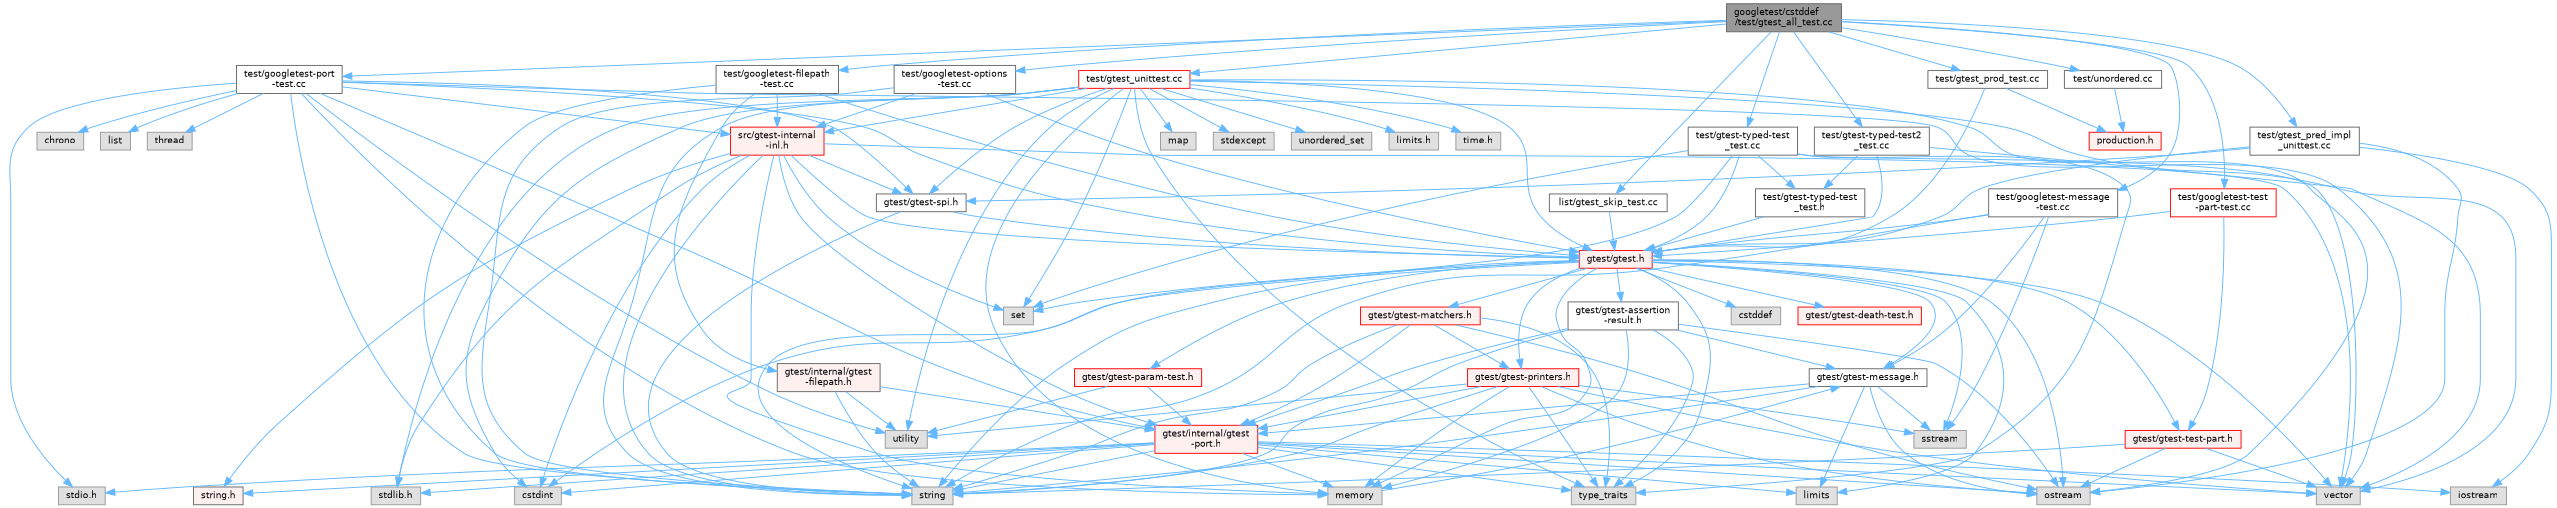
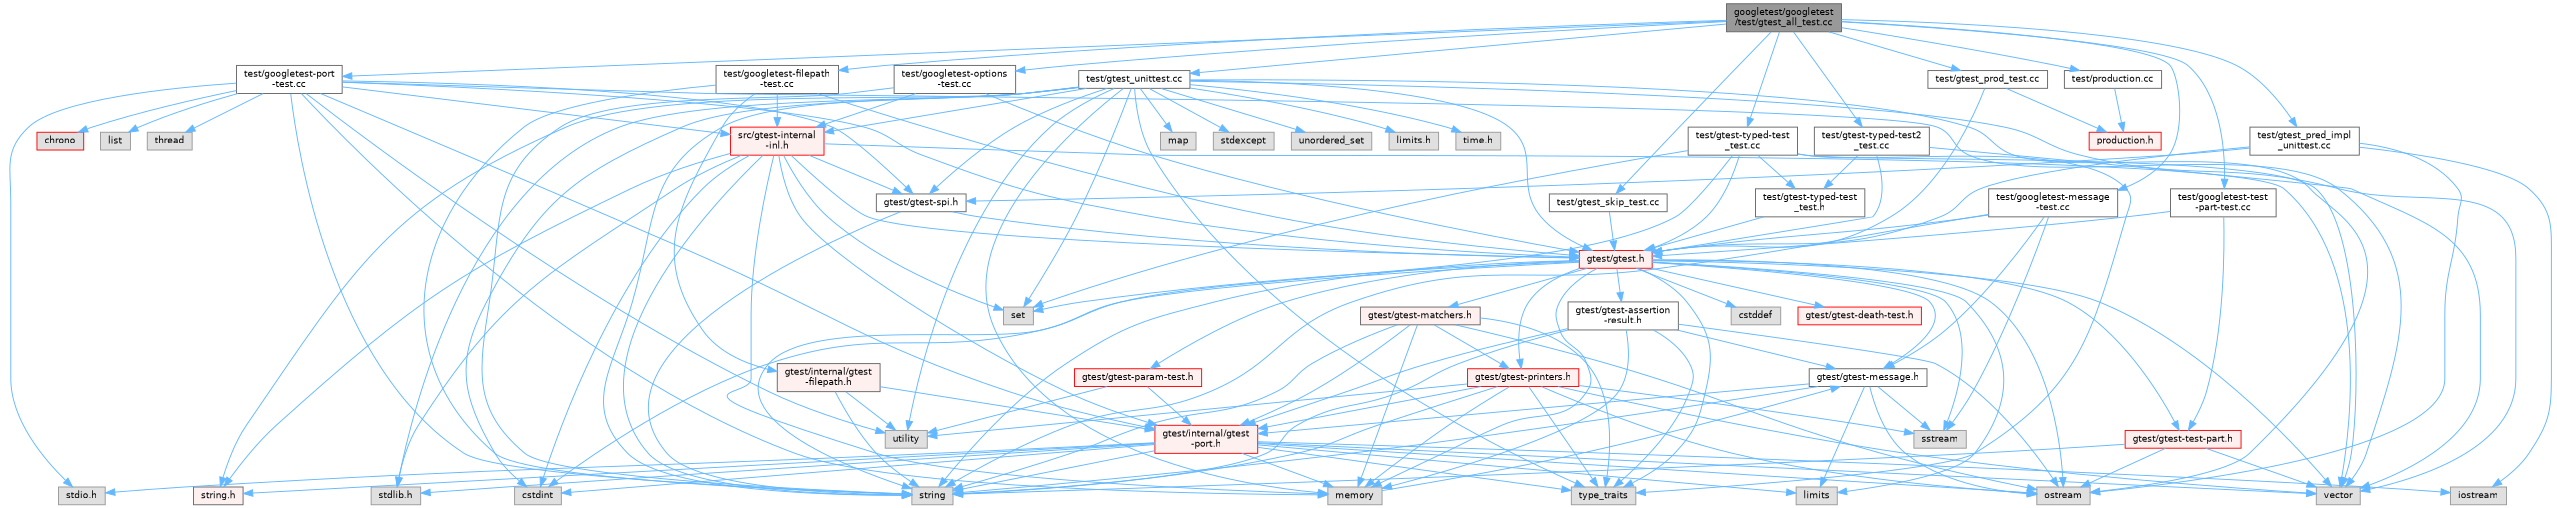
  digraph {
    node [color=grey60 fillcolor="#E0E0E0" fontname=Helvetica fontsize=10 shape=box style=filled]
    edge [color=steelblue1 fontname=Helvetica fontsize=10 labelfontname=Helvetica labelfontsize=10 style=solid]
-   n1 [color=gray40 fillcolor=grey60 fontcolor=black height=0.2 label="googletest/cstddef\l/test/gtest_all_test.cc" width=0.4]
+   n1 [color=gray40 fillcolor=grey60 fontcolor=black height=0.2 label="googletest/googletest\l/test/gtest_all_test.cc" width=0.4]
    n2 [color=grey40 fillcolor=white height=0.2 label="test/googletest-filepath\l-test.cc" width=0.4]
    n3 [color=grey40 fillcolor=white height=0.2 label="test/googletest-message\l-test.cc" width=0.4]
    n4 [color=grey40 fillcolor=white height=0.2 label="test/googletest-options\l-test.cc" width=0.4]
    n5 [color=grey40 fillcolor=white height=0.2 label="test/googletest-port\l-test.cc" width=0.4]
-   n6 [color=red fillcolor=white height=0.2 label="test/googletest-test\l-part-test.cc" width=0.4]
+   n6 [color=grey40 fillcolor=white height=0.2 label="test/googletest-test\l-part-test.cc" width=0.4]
    n7 [color=grey40 fillcolor=white height=0.2 label="test/gtest-typed-test2\l_test.cc" width=0.4]
    n8 [color=grey40 fillcolor=white height=0.2 label="test/gtest-typed-test\l_test.cc" width=0.4]
    n9 [color=grey40 fillcolor=white height=0.2 label="test/gtest_pred_impl\l_unittest.cc" width=0.4]
    n10 [color=grey40 fillcolor=white height=0.2 label="test/gtest_prod_test.cc" width=0.4]
-   n11 [color=grey40 fillcolor=white height=0.2 label="list/gtest_skip_test.cc" width=0.4]
-   n12 [color=red fillcolor=white height=0.2 label="test/gtest_unittest.cc" width=0.4]
-   n13 [color=grey40 fillcolor=white height=0.2 label="test/unordered.cc" width=0.4]
+   n11 [color=grey40 fillcolor=white height=0.2 label="test/gtest_skip_test.cc" width=0.4]
+   n12 [color=grey40 fillcolor=white height=0.2 label="test/gtest_unittest.cc" width=0.4]
+   n13 [color=grey40 fillcolor=white height=0.2 label="test/production.cc" width=0.4]
    n14 [height=0.2 label=string width=0.4]
    n15 [color=red fillcolor="#FFF0F0" height=0.2 label="gtest/gtest.h" width=0.4]
    n16 [color=grey40 fillcolor="#FFF0F0" height=0.2 label="gtest/internal/gtest\l-filepath.h" width=0.4]
    n17 [color=red fillcolor="#FFF0F0" height=0.2 label="src/gtest-internal\l-inl.h" width=0.4]
    n18 [height=0.2 label=sstream width=0.4]
    n19 [color=grey40 fillcolor=white height=0.2 label="gtest/gtest-message.h" width=0.4]
    n20 [height=0.2 label=memory width=0.4]
    n21 [height=0.2 label=vector width=0.4]
    n22 [color=red fillcolor="#FFF0F0" height=0.2 label="gtest/internal/gtest\l-port.h" width=0.4]
    n23 [height=0.2 label="stdio.h" width=0.4]
    n24 [height=0.2 label=utility width=0.4]
    n25 [color=grey40 fillcolor=white height=0.2 label="gtest/gtest-spi.h" width=0.4]
-   n26 [height=0.2 label=chrono width=0.4]
+   n26 [color=red height=0.2 label=chrono width=0.4]
    n27 [height=0.2 label=list width=0.4]
    n28 [height=0.2 label=thread width=0.4]
    n29 [color=red fillcolor="#FFF0F0" height=0.2 label="gtest/gtest-test-part.h" width=0.4]
    n30 [color=grey40 fillcolor=white height=0.2 label="test/gtest-typed-test\l_test.h" width=0.4]
    n31 [height=0.2 label=set width=0.4]
    n32 [height=0.2 label=type_traits width=0.4]
    n33 [height=0.2 label=ostream width=0.4]
    n34 [height=0.2 label=iostream width=0.4]
    n35 [color=red fillcolor="#FFF0F0" height=0.2 label="production.h" width=0.4]
    n36 [height=0.2 label=cstdint width=0.4]
    n37 [height=0.2 label="stdlib.h" width=0.4]
    n38 [color=grey40 fillcolor="#FFF0F0" height=0.2 label="string.h" width=0.4]
    n39 [height=0.2 label="limits.h" width=0.4]
    n40 [height=0.2 label="time.h" width=0.4]
    n41 [height=0.2 label=map width=0.4]
    n42 [height=0.2 label=stdexcept width=0.4]
    n43 [height=0.2 label=unordered_set width=0.4]
    n44 [height=0.2 label=cstddef width=0.4]
    n45 [height=0.2 label=limits width=0.4]
    n46 [color=grey40 fillcolor=white height=0.2 label="gtest/gtest-assertion\l-result.h" width=0.4]
    n47 [color=red fillcolor="#FFF0F0" height=0.2 label="gtest/gtest-death-test.h" width=0.4]
-   n48 [color=red fillcolor="#FFF0F0" height=0.2 label="gtest/gtest-matchers.h" width=0.4]
+   n48 [color=grey40 fillcolor="#FFF0F0" height=0.2 label="gtest/gtest-matchers.h" width=0.4]
    n49 [color=red fillcolor="#FFF0F0" height=0.2 label="gtest/gtest-printers.h" width=0.4]
    n50 [color=red fillcolor="#FFF0F0" height=0.2 label="gtest/gtest-param-test.h" width=0.4]
    n1 -> n2
    n1 -> n3
    n1 -> n4
    n1 -> n5
    n1 -> n6
    n1 -> n7
    n1 -> n8
    n1 -> n9
    n1 -> n10
    n1 -> n11
    n1 -> n12
    n1 -> n13
    n2 -> n14
    n2 -> n15
    n2 -> n16
    n2 -> n17
    n3 -> n14
    n3 -> n15
    n3 -> n18
    n3 -> n19
    n4 -> n14
    n4 -> n15
    n4 -> n17
    n5 -> n14
    n5 -> n15
    n5 -> n17
    n5 -> n20
    n5 -> n21
    n5 -> n22
    n5 -> n23
    n5 -> n24
    n5 -> n25
    n5 -> n26
    n5 -> n27
    n5 -> n28
    n6 -> n15
    n6 -> n29
    n7 -> n15
    n7 -> n21
    n7 -> n30
    n8 -> n14
    n8 -> n15
    n8 -> n21
    n8 -> n30
    n8 -> n31
    n8 -> n32
    n9 -> n15
    n9 -> n25
    n9 -> n33
    n9 -> n34
    n10 -> n15
    n10 -> n35
    n11 -> n15
    n12 -> n14
    n12 -> n15
    n12 -> n17
    n12 -> n20
    n12 -> n21
    n12 -> n24
    n12 -> n25
    n12 -> n31
    n12 -> n32
    n12 -> n33
    n12 -> n36
    n12 -> n37
+   n12 -> n38
    n12 -> n39
    n12 -> n40
    n12 -> n41
    n12 -> n42
    n12 -> n43
    n13 -> n35
    n15 -> n14
    n15 -> n18
    n15 -> n19
    n15 -> n20
    n15 -> n21
    n15 -> n29
    n15 -> n31
    n15 -> n32
    n15 -> n33
    n15 -> n36
    n15 -> n44
    n15 -> n45
    n15 -> n46
    n15 -> n47
    n15 -> n48
    n15 -> n49
    n15 -> n50
    n16 -> n14
    n16 -> n22
    n16 -> n24
    n17 -> n14
    n17 -> n15
    n17 -> n20
    n17 -> n21
    n17 -> n22
    n17 -> n25
    n17 -> n31
    n17 -> n36
    n17 -> n37
    n17 -> n38
    n19 -> n14
    n19 -> n18
    n19 -> n22
    n19 -> n33
    n19 -> n45
    n20 -> n19
    n22 -> n14
    n22 -> n20
    n22 -> n21
    n22 -> n23
    n22 -> n32
    n22 -> n33
    n22 -> n34
    n22 -> n36
    n22 -> n37
    n22 -> n38
    n22 -> n45
    n25 -> n14
    n25 -> n15
    n29 -> n14
    n29 -> n21
    n29 -> n33
    n30 -> n15
    n46 -> n14
    n46 -> n19
    n46 -> n20
    n46 -> n22
    n46 -> n32
    n46 -> n33
    n48 -> n14
+   n48 -> n20
    n48 -> n22
    n48 -> n32
    n48 -> n33
    n48 -> n49
    n49 -> n14
    n49 -> n18
    n49 -> n20
    n49 -> n21
    n49 -> n22
    n49 -> n24
    n49 -> n32
    n49 -> n33
    n50 -> n22
    n50 -> n24
  }
